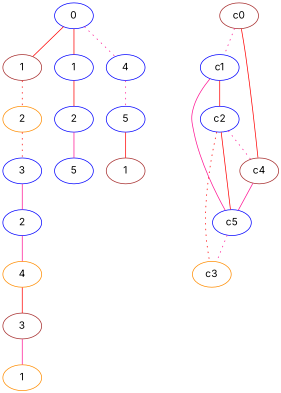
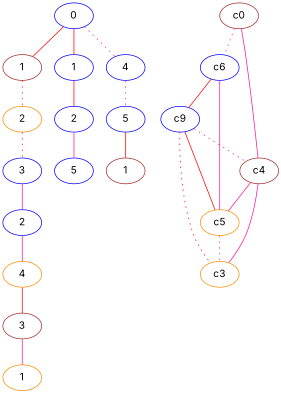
  graph {
    fontname=Inter
    node [color=blue fontname=Inter]
    edge [color=deeppink fontname=Inter style=solid]
    n1 [label=0]
    n2 [color=brown label=1]
    n3 [label=1]
    n4 [label=4]
    n5 [color=darkorange label=2]
    n6 [label=2]
    n7 [label=5]
    n8 [label=3]
    n9 [label=2]
    n10 [color=darkorange label=4]
    n11 [color=brown label=3]
    n12 [color=darkorange label=1]
    n13 [label=5]
    n14 [color=brown label=1]
    c0 [color=brown]
-   c1
+   c1 [label=c6]
    c4 [color=brown]
-   c2
-   c5
+   c2 [label=c9]
+   c5 [color=darkorange]
    c3 [color=darkorange]
    n1 -- n2 [color=red]
    n1 -- n3 [color=red]
    n1 -- n4 [style=dotted]
    n2 -- n5 [color=red style=dotted]
    n3 -- n6 [color=red]
    n4 -- n7 [style=dotted]
    n5 -- n8 [color=red style=dotted]
    n6 -- n13
    n7 -- n14 [color=red]
    n8 -- n9
    n9 -- n10
    n10 -- n11 [color=red]
    n11 -- n12
    c0 -- c1 [style=dotted]
-   c0 -- c4 [color=red]
+   c0 -- c4
    c1 -- c2 [color=red]
    c1 -- c5
    c4 -- c5
    c2 -- c4 [style=dotted]
    c2 -- c5 [color=red]
    c2 -- c3 [color=red style=dotted]
    c5 -- c3 [style=dotted]
+   c3 -- c4
  }
